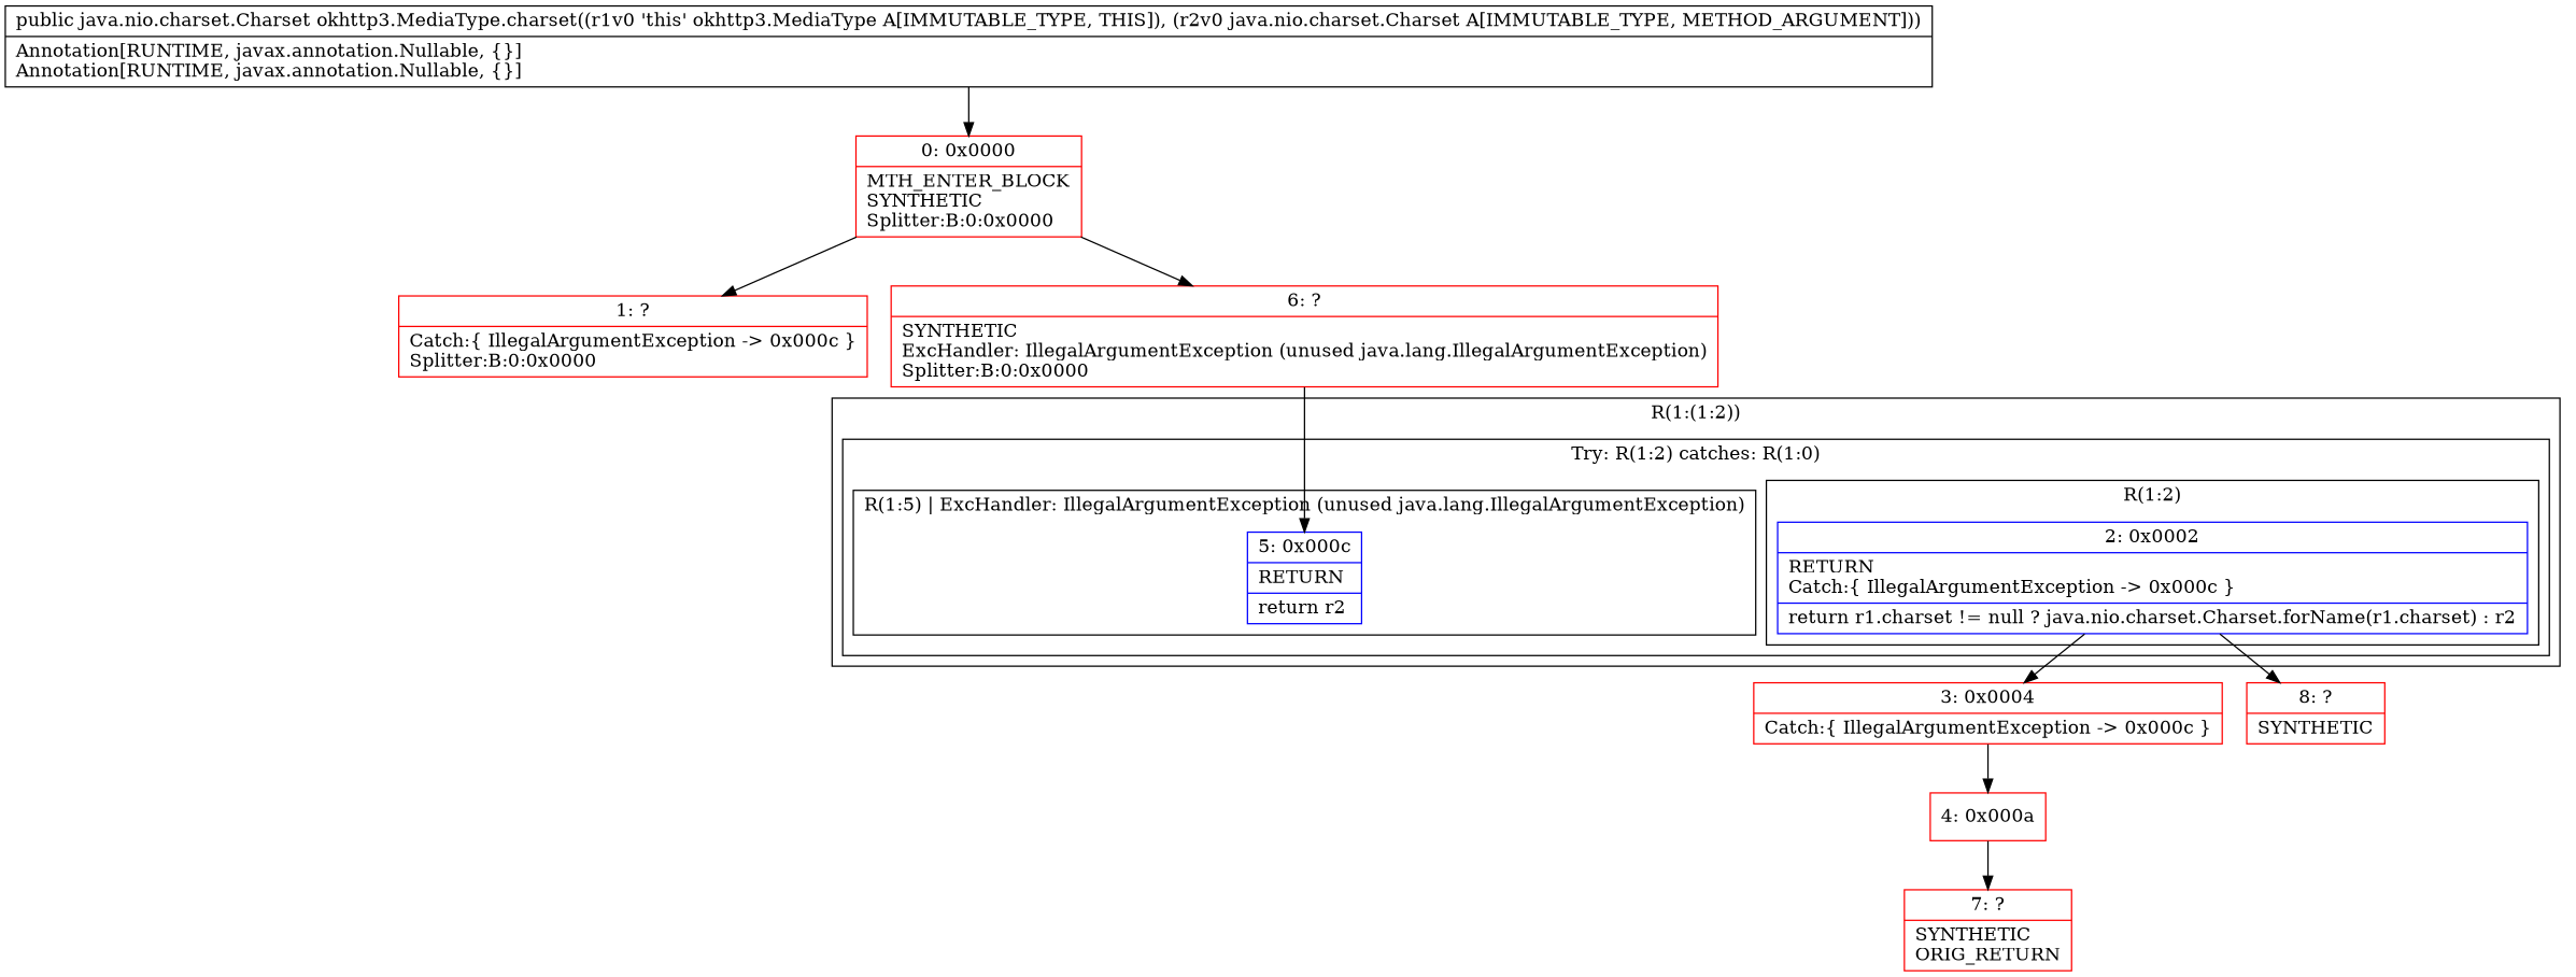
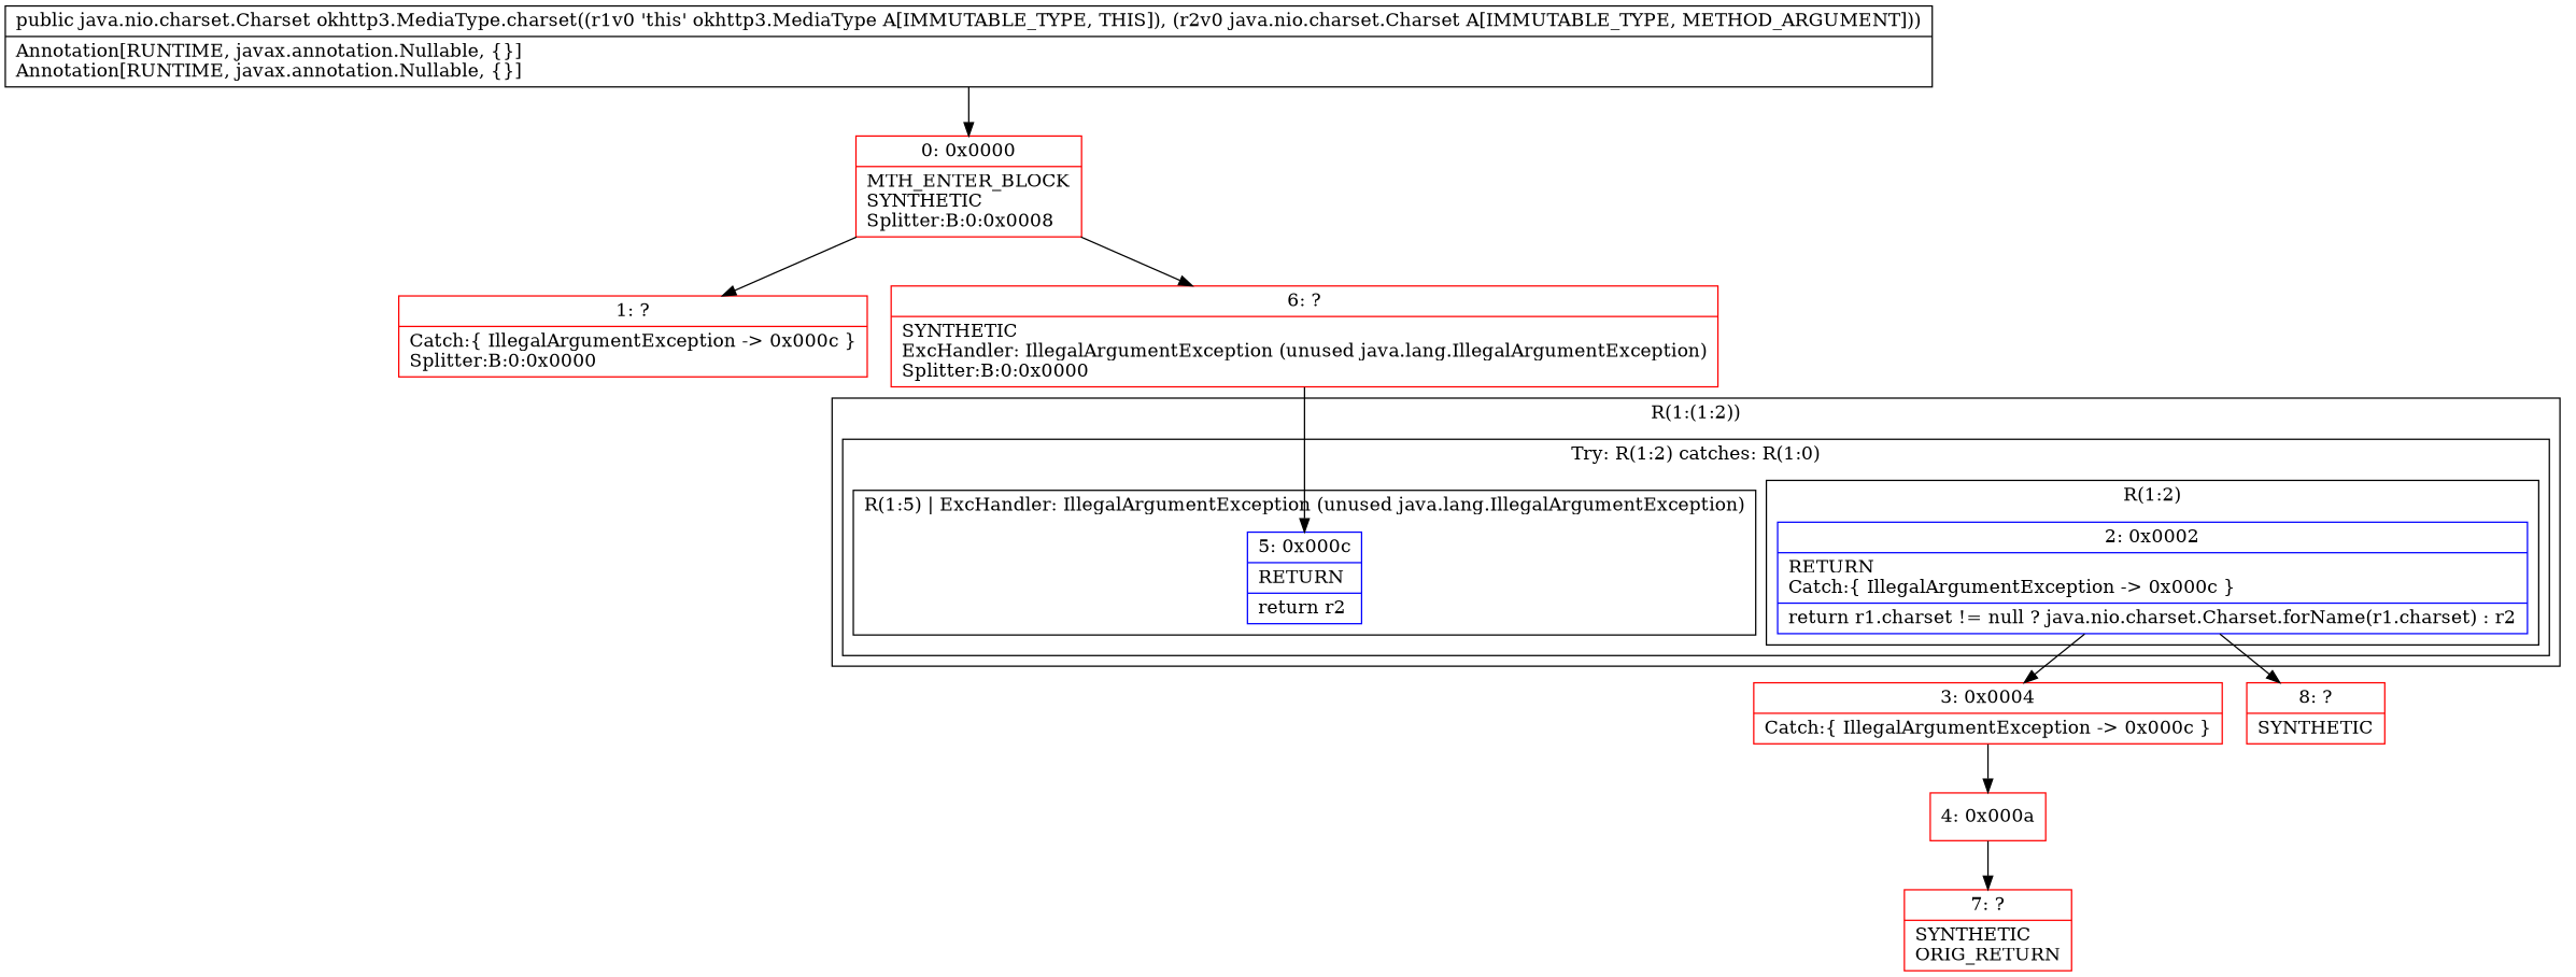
  digraph {
    node [color=red shape=record]
    n1 [color=blue label="{2\:\ 0x0002|RETURN\lCatch:\{ IllegalArgumentException \-\> 0x000c \}\l|return r1.charset != null ? java.nio.charset.Charset.forName(r1.charset) : r2\l}"]
    n2 [color=blue label="{5\:\ 0x000c|RETURN\l|return r2\l}"]
    n3 [label="{3\:\ 0x0004|Catch:\{ IllegalArgumentException \-\> 0x000c \}\l}"]
    n4 [label="{8\:\ ?|SYNTHETIC\l}"]
    n5 [label="{4\:\ 0x000a}"]
-   n6 [label="{0\:\ 0x0000|MTH_ENTER_BLOCK\lSYNTHETIC\lSplitter:B:0:0x0000\l}"]
+   n6 [label="{0\:\ 0x0000|MTH_ENTER_BLOCK\lSYNTHETIC\lSplitter:B:0:0x0008\l}"]
    n7 [label="{1\:\ ?|Catch:\{ IllegalArgumentException \-\> 0x000c \}\lSplitter:B:0:0x0000\l}"]
    n8 [label="{6\:\ ?|SYNTHETIC\lExcHandler: IllegalArgumentException (unused java.lang.IllegalArgumentException)\lSplitter:B:0:0x0000\l}"]
    n9 [label="{7\:\ ?|SYNTHETIC\lORIG_RETURN\l}"]
    n10 [label="{public java.nio.charset.Charset okhttp3.MediaType.charset((r1v0 'this' okhttp3.MediaType A[IMMUTABLE_TYPE, THIS]), (r2v0 java.nio.charset.Charset A[IMMUTABLE_TYPE, METHOD_ARGUMENT]))  | Annotation[RUNTIME, javax.annotation.Nullable, \{\}]\lAnnotation[RUNTIME, javax.annotation.Nullable, \{\}]\l}" color=""]
    subgraph cluster_1 {
      label="R(1:(1:2))"
      subgraph cluster_2 {
        label="Try: R(1:2) catches: R(1:0)"
        subgraph cluster_3 {
          label="R(1:2)"
          n1
        }
        subgraph cluster_4 {
          label="R(1:5) | ExcHandler: IllegalArgumentException (unused java.lang.IllegalArgumentException)\l"
          n2
        }
      }
    }
    subgraph cluster_5 {
      label="R(1:5) | ExcHandler: IllegalArgumentException (unused java.lang.IllegalArgumentException)\l"
    }
    n1 -> n3
    n1 -> n4
    n3 -> n5
    n5 -> n9
    n6 -> n7
    n6 -> n8
    n8 -> n2
    n10 -> n6
  }
